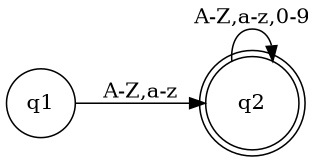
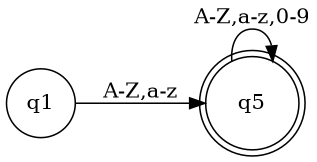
  digraph {
    rankdir=LR
-   q2 [shape=doublecircle]
+   q2 [shape=doublecircle label=q5]
    q1 [shape=circle]
    q2 -> q2 [label="A-Z,a-z,0-9"]
    q1 -> q2 [label="A-Z,a-z"]
  }
